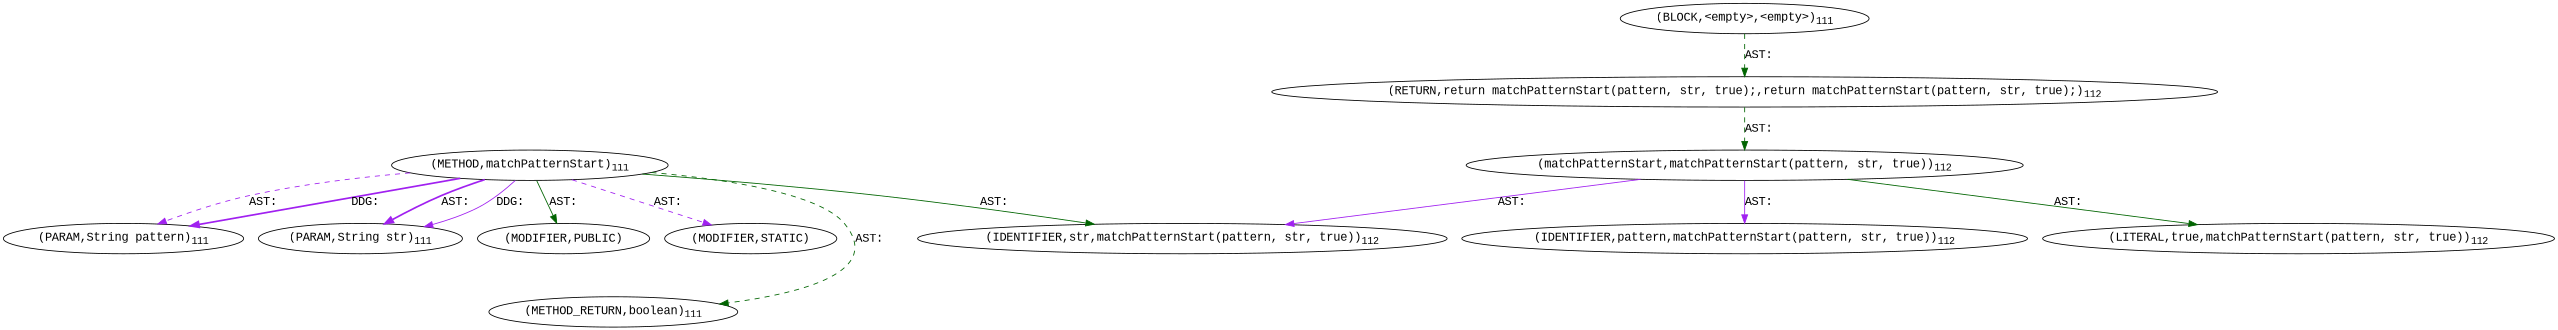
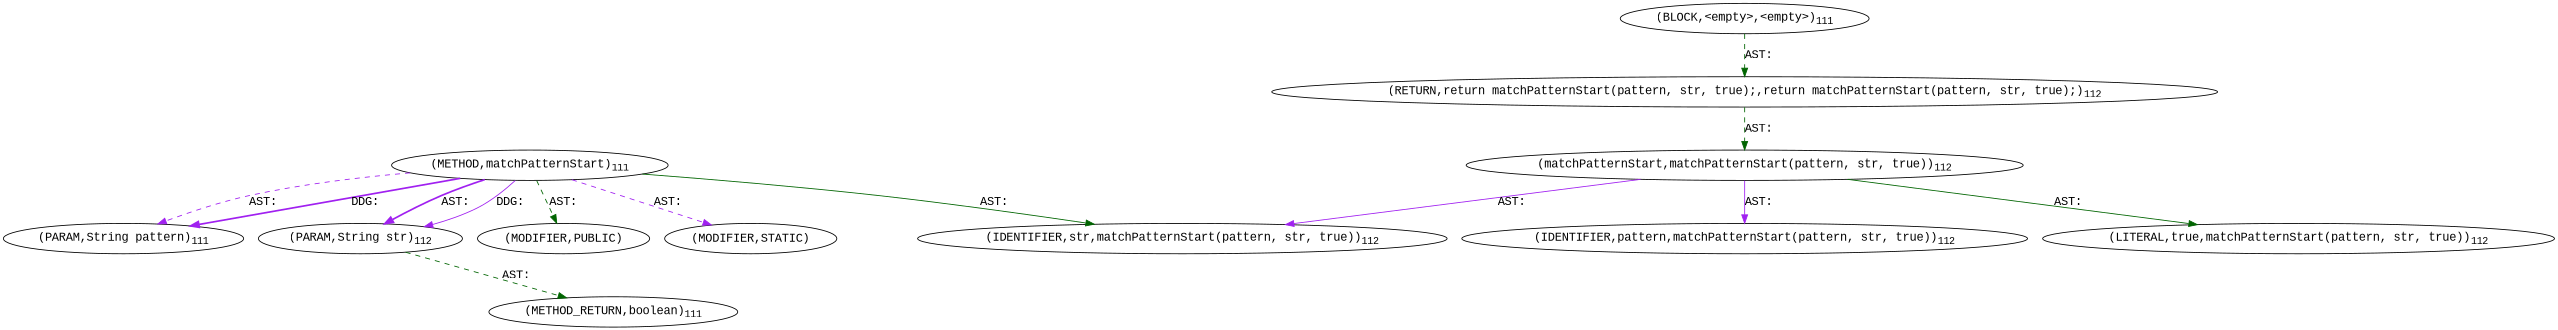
  digraph {
    fontname="Liberation Mono"
    node [fontname="Liberation Mono"]
    edge [color=purple fontname="Liberation Mono" style=dashed]
    n1 [label=<(METHOD,matchPatternStart)<SUB>111</SUB>>]
    n2 [label=<(PARAM,String pattern)<SUB>111</SUB>>]
-   n3 [label=<(PARAM,String str)<SUB>111</SUB>>]
+   n3 [label=<(PARAM,String str)<SUB>112</SUB>>]
    n4 [label=<(MODIFIER,PUBLIC)>]
    n5 [label=<(MODIFIER,STATIC)>]
    n6 [label=<(METHOD_RETURN,boolean)<SUB>111</SUB>>]
    n7 [label=<(IDENTIFIER,str,matchPatternStart(pattern, str, true))<SUB>112</SUB>>]
    n8 [label=<(BLOCK,&lt;empty&gt;,&lt;empty&gt;)<SUB>111</SUB>>]
    n9 [label=<(RETURN,return matchPatternStart(pattern, str, true);,return matchPatternStart(pattern, str, true);)<SUB>112</SUB>>]
    n10 [label=<(matchPatternStart,matchPatternStart(pattern, str, true))<SUB>112</SUB>>]
    n11 [label=<(IDENTIFIER,pattern,matchPatternStart(pattern, str, true))<SUB>112</SUB>>]
    n12 [label=<(LITERAL,true,matchPatternStart(pattern, str, true))<SUB>112</SUB>>]
    n1 -> n2 [label="AST: "]
    n1 -> n2 [label="DDG: " style=bold]
    n1 -> n3 [label="AST: " style=bold]
    n1 -> n3 [label="DDG: " style=solid]
-   n1 -> n4 [color=darkgreen label="AST: " style=solid]
+   n1 -> n4 [color=darkgreen label="AST: "]
    n1 -> n5 [label="AST: "]
-   n1 -> n6 [color=darkgreen label="AST: "]
+   n3 -> n6 [color=darkgreen label="AST: "]
    n1 -> n7 [color=darkgreen label="AST: " style=solid]
    n8 -> n9 [color=darkgreen label="AST: "]
    n9 -> n10 [color=darkgreen label="AST: "]
    n10 -> n7 [label="AST: " style=solid]
    n10 -> n11 [label="AST: " style=solid]
    n10 -> n12 [color=darkgreen label="AST: " style=solid]
  }
